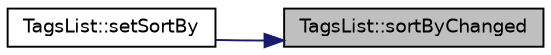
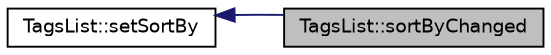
  digraph {
    rankdir=RL
    node [color=black fontname=Helvetica fontsize=10 shape=record style=filled]
    n1 [fillcolor=grey75 fontcolor=black height=0.2 label="TagsList::sortByChanged" width=0.4]
    n2 [fillcolor=white height=0.2 label="TagsList::setSortBy" width=0.4]
-   n1 -> n2 [color=midnightblue dir=back fontname=Helvetica fontsize=10 labelfontname=Helvetica labelfontsize=10 style=solid]
+   n2 -> n1 [color=midnightblue dir=back fontname=Helvetica fontsize=10 labelfontname=Helvetica labelfontsize=10 style=solid]
  }
